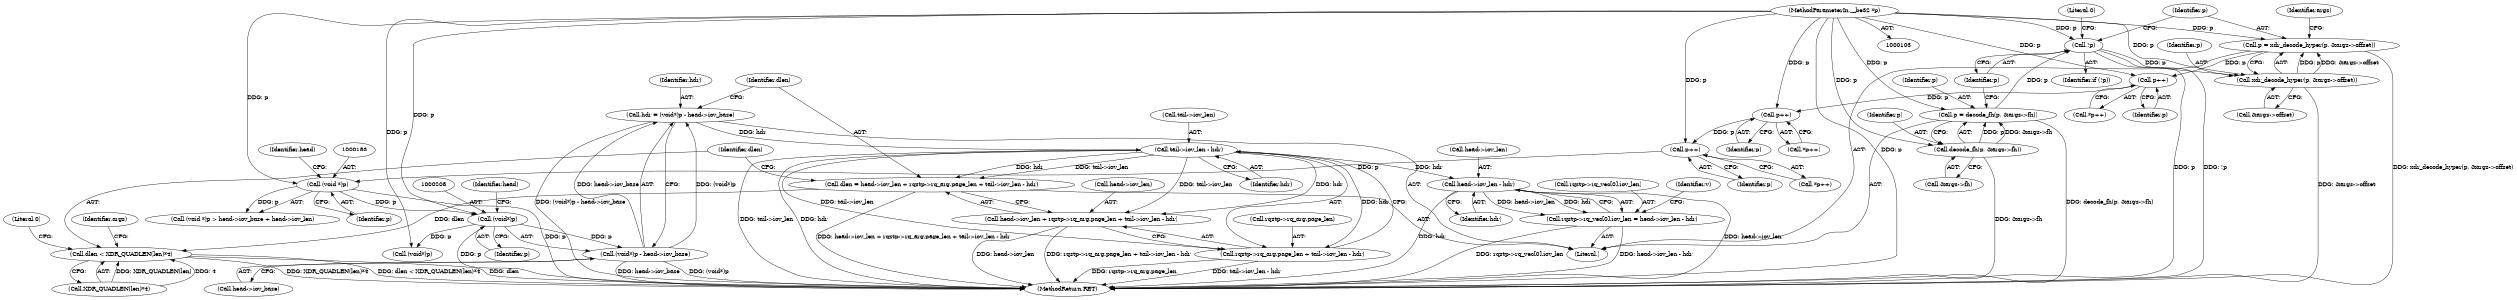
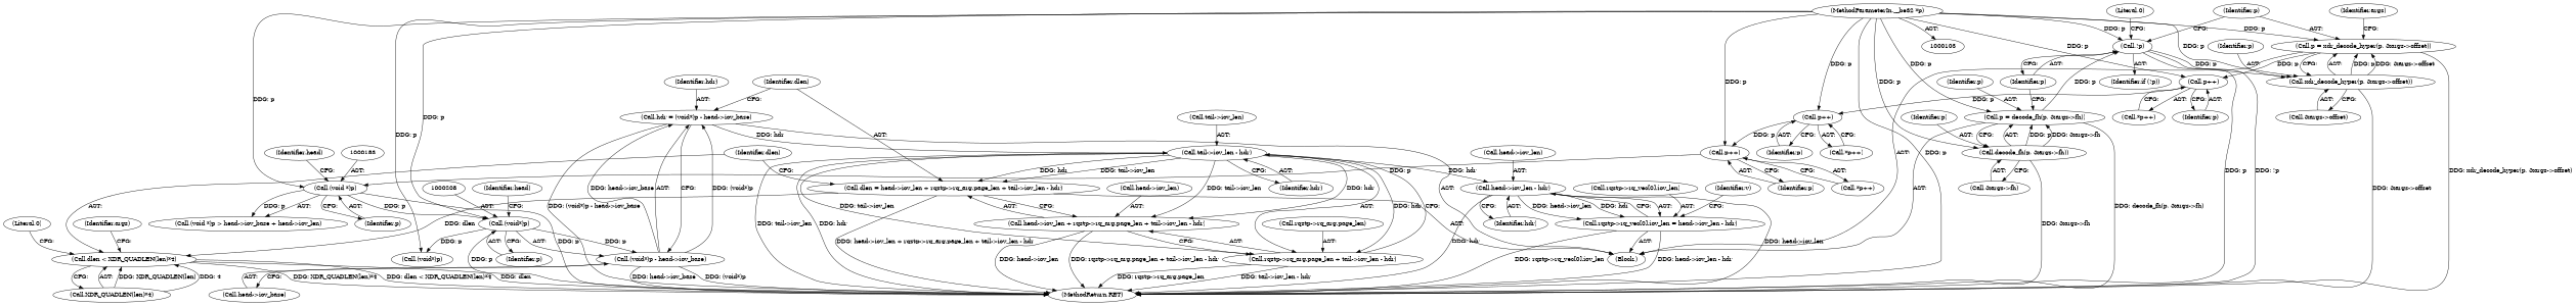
  digraph {
    n1 [label="(Call,hdr = (void*)p - head->iov_base)"]
    n2 [label="(Call,(void*)p - head->iov_base)"]
    n3 [label="(Call,tail->iov_len - hdr)"]
    n4 [label="(MethodReturn,RET)"]
-   n5 [label="(Literal,)"]
+   n5 [label="(Block,)"]
    n6 [label="(Call,head->iov_base)"]
    n7 [label="(Call,dlen = head->iov_len + rqstp->rq_arg.page_len + tail->iov_len - hdr)"]
    n8 [label="(Call,head->iov_len + rqstp->rq_arg.page_len + tail->iov_len - hdr)"]
    n9 [label="(Call,rqstp->rq_arg.page_len + tail->iov_len - hdr)"]
    n10 [label="(Call,head->iov_len - hdr)"]
    n11 [label="(Identifier,hdr)"]
    n12 [label="(Call,(void*)p)"]
    n13 [label="(Call,(void*)p)"]
    n14 [label="(Identifier,p)"]
    n15 [label="(Call,(void *)p)"]
    n16 [label="(Identifier,p)"]
    n17 [label="(Call,(void *)p > head->iov_base + head->iov_len)"]
    n18 [label="(Call,p++)"]
    n19 [label="(Call,*p++)"]
    n20 [label="(Identifier,p)"]
    n21 [label="(Call,p++)"]
    n22 [label="(Call,*p++)"]
    n23 [label="(Identifier,p)"]
    n24 [label="(Call,p++)"]
    n25 [label="(Identifier,p)"]
    n26 [label="(Call,*p++)"]
    n27 [label="(Call,p = xdr_decode_hyper(p, &args->offset))"]
    n28 [label="(Call,xdr_decode_hyper(p, &args->offset))"]
    n29 [label="(Call,&args->offset)"]
    n30 [label="(Call,!p)"]
    n31 [label="(Identifier,p)"]
    n32 [label="(Identifier,if (!p))"]
    n33 [label="(Call,p = decode_fh(p, &args->fh))"]
    n34 [label="(Call,decode_fh(p, &args->fh))"]
    n35 [label="(Call,&args->fh)"]
    n36 [label="(MethodParameterIn,__be32 *p)"]
    1000103
    n38 [label="(Call,dlen < XDR_QUADLEN(len)*4)"]
    n39 [label="(Call,rqstp->rq_vec[0].iov_len = head->iov_len - hdr)"]
    n40 [label="(Identifier,hdr)"]
    n41 [label="(Call,XDR_QUADLEN(len)*4)"]
    n42 [label="(Call,head->iov_len)"]
    n43 [label="(Identifier,args)"]
    n44 [label="(Call,rqstp->rq_arg.page_len)"]
    n45 [label="(Identifier,dlen)"]
    n46 [label="(Call,rqstp->rq_vec[0].iov_len)"]
    n47 [label="(Identifier,hdr)"]
    n48 [label="(Identifier,args)"]
    n49 [label="(Identifier,p)"]
    n50 [label="(Identifier,dlen)"]
    n51 [label="(Identifier,p)"]
    n52 [label="(Call,head->iov_len)"]
    n53 [label="(Identifier,head)"]
    n54 [label="(Identifier,head)"]
    n55 [label="(Identifier,p)"]
    n56 [label="(Literal,0)"]
    n57 [label="(Call,tail->iov_len)"]
    n58 [label="(Identifier,v)"]
    n59 [label="(Identifier,p)"]
    n60 [label="(Literal,0)"]
    1000208
    1000183
    n1 -> n2 [label="CFG: "]
    n1 -> n3 [label="DDG: hdr"]
    n1 -> n4 [label="DDG: (void*)p - head->iov_base"]
    n1 -> n5 [label="AST: "]
    n2 -> n1 [label="AST: "]
    n2 -> n1 [label="DDG: (void*)p"]
    n2 -> n1 [label="DDG: head->iov_base"]
    n2 -> n4 [label="DDG: head->iov_base"]
    n2 -> n4 [label="DDG: (void*)p"]
    n2 -> n6 [label="CFG: "]
    n3 -> n4 [label="DDG: tail->iov_len"]
    n3 -> n4 [label="DDG: hdr"]
    n3 -> n7 [label="DDG: tail->iov_len"]
    n3 -> n7 [label="DDG: hdr"]
    n3 -> n8 [label="DDG: tail->iov_len"]
    n3 -> n8 [label="DDG: hdr"]
    n3 -> n9 [label="AST: "]
    n3 -> n9 [label="DDG: tail->iov_len"]
    n3 -> n9 [label="DDG: hdr"]
    n3 -> n10 [label="DDG: hdr"]
    n3 -> n11 [label="CFG: "]
    n6 -> n2 [label="AST: "]
    n7 -> n4 [label="DDG: head->iov_len + rqstp->rq_arg.page_len + tail->iov_len - hdr"]
    n7 -> n5 [label="AST: "]
    n7 -> n8 [label="CFG: "]
    n7 -> n38 [label="DDG: dlen"]
    n8 -> n4 [label="DDG: head->iov_len"]
    n8 -> n4 [label="DDG: rqstp->rq_arg.page_len + tail->iov_len - hdr"]
    n8 -> n7 [label="AST: "]
    n8 -> n9 [label="CFG: "]
    n9 -> n3 [label="CFG: "]
    n9 -> n4 [label="DDG: tail->iov_len - hdr"]
    n9 -> n4 [label="DDG: rqstp->rq_arg.page_len"]
    n9 -> n8 [label="AST: "]
    n10 -> n4 [label="DDG: head->iov_len"]
    n10 -> n4 [label="DDG: hdr"]
    n10 -> n39 [label="AST: "]
    n10 -> n39 [label="DDG: head->iov_len"]
    n10 -> n39 [label="DDG: hdr"]
    n10 -> n40 [label="CFG: "]
    n11 -> n3 [label="AST: "]
    n12 -> n2 [label="AST: "]
    n12 -> n2 [label="DDG: p"]
    n12 -> n4 [label="DDG: p"]
    n12 -> n13 [label="DDG: p"]
    n12 -> n14 [label="CFG: "]
    n14 -> n12 [label="AST: "]
    n15 -> n4 [label="DDG: p"]
    n15 -> n12 [label="DDG: p"]
    n15 -> n16 [label="CFG: "]
    n15 -> n17 [label="AST: "]
    n15 -> n17 [label="DDG: p"]
    n16 -> n15 [label="AST: "]
    n18 -> n15 [label="DDG: p"]
    n18 -> n19 [label="AST: "]
    n18 -> n20 [label="CFG: "]
    n19 -> n18 [label="CFG: "]
    n20 -> n18 [label="AST: "]
    n21 -> n18 [label="DDG: p"]
    n21 -> n22 [label="AST: "]
    n21 -> n23 [label="CFG: "]
    n22 -> n21 [label="CFG: "]
    n23 -> n21 [label="AST: "]
    n24 -> n21 [label="DDG: p"]
    n24 -> n25 [label="CFG: "]
    n24 -> n26 [label="AST: "]
    n25 -> n24 [label="AST: "]
    n26 -> n24 [label="CFG: "]
    n27 -> n4 [label="DDG: xdr_decode_hyper(p, &args->offset)"]
    n27 -> n5 [label="AST: "]
    n27 -> n24 [label="DDG: p"]
    n27 -> n28 [label="CFG: "]
    n28 -> n4 [label="DDG: &args->offset"]
    n28 -> n27 [label="AST: "]
    n28 -> n27 [label="DDG: p"]
    n28 -> n27 [label="DDG: &args->offset"]
    n28 -> n29 [label="CFG: "]
    n29 -> n28 [label="AST: "]
    n30 -> n4 [label="DDG: !p"]
    n30 -> n4 [label="DDG: p"]
    n30 -> n28 [label="DDG: p"]
    n30 -> n31 [label="CFG: "]
    n30 -> n32 [label="AST: "]
    n31 -> n30 [label="AST: "]
    n31 -> n33 [label="CFG: "]
    n33 -> n4 [label="DDG: decode_fh(p, &args->fh)"]
    n33 -> n5 [label="AST: "]
    n33 -> n30 [label="DDG: p"]
    n33 -> n34 [label="CFG: "]
    n34 -> n4 [label="DDG: &args->fh"]
    n34 -> n33 [label="AST: "]
    n34 -> n33 [label="DDG: p"]
    n34 -> n33 [label="DDG: &args->fh"]
    n34 -> n35 [label="CFG: "]
    n35 -> n34 [label="AST: "]
    n36 -> n4 [label="DDG: p"]
    n36 -> n12 [label="DDG: p"]
    n36 -> n13 [label="DDG: p"]
    n36 -> n15 [label="DDG: p"]
    n36 -> n18 [label="DDG: p"]
    n36 -> n21 [label="DDG: p"]
    n36 -> n24 [label="DDG: p"]
    n36 -> n27 [label="DDG: p"]
    n36 -> n28 [label="DDG: p"]
    n36 -> n30 [label="DDG: p"]
    n36 -> n33 [label="DDG: p"]
    n36 -> n34 [label="DDG: p"]
    n36 -> 1000103 [label="AST: "]
    n38 -> n4 [label="DDG: XDR_QUADLEN(len)*4"]
    n38 -> n4 [label="DDG: dlen < XDR_QUADLEN(len)*4"]
    n38 -> n4 [label="DDG: dlen"]
    n38 -> n41 [label="CFG: "]
    n39 -> n4 [label="DDG: head->iov_len - hdr"]
    n39 -> n4 [label="DDG: rqstp->rq_vec[0].iov_len"]
    n39 -> n5 [label="AST: "]
    n39 -> n10 [label="CFG: "]
    n40 -> n10 [label="AST: "]
    n41 -> n38 [label="AST: "]
    n41 -> n38 [label="DDG: XDR_QUADLEN(len)"]
    n41 -> n38 [label="DDG: 4"]
    n42 -> n10 [label="AST: "]
    n43 -> n38 [label="CFG: "]
    n44 -> n9 [label="AST: "]
    n45 -> n7 [label="CFG: "]
    n45 -> n38 [label="AST: "]
    n46 -> n39 [label="AST: "]
    n47 -> n1 [label="AST: "]
    n48 -> n27 [label="CFG: "]
    n49 -> n34 [label="AST: "]
    n50 -> n1 [label="CFG: "]
    n50 -> n7 [label="AST: "]
    n51 -> n27 [label="AST: "]
    n51 -> n30 [label="CFG: "]
    n52 -> n8 [label="AST: "]
    n53 -> n12 [label="CFG: "]
    n54 -> n15 [label="CFG: "]
    n55 -> n28 [label="AST: "]
    n56 -> n38 [label="CFG: "]
    n57 -> n3 [label="AST: "]
    n58 -> n39 [label="CFG: "]
    n59 -> n33 [label="AST: "]
    n60 -> n30 [label="CFG: "]
    1000208 -> n12 [label="AST: "]
    1000183 -> n15 [label="AST: "]
  }
